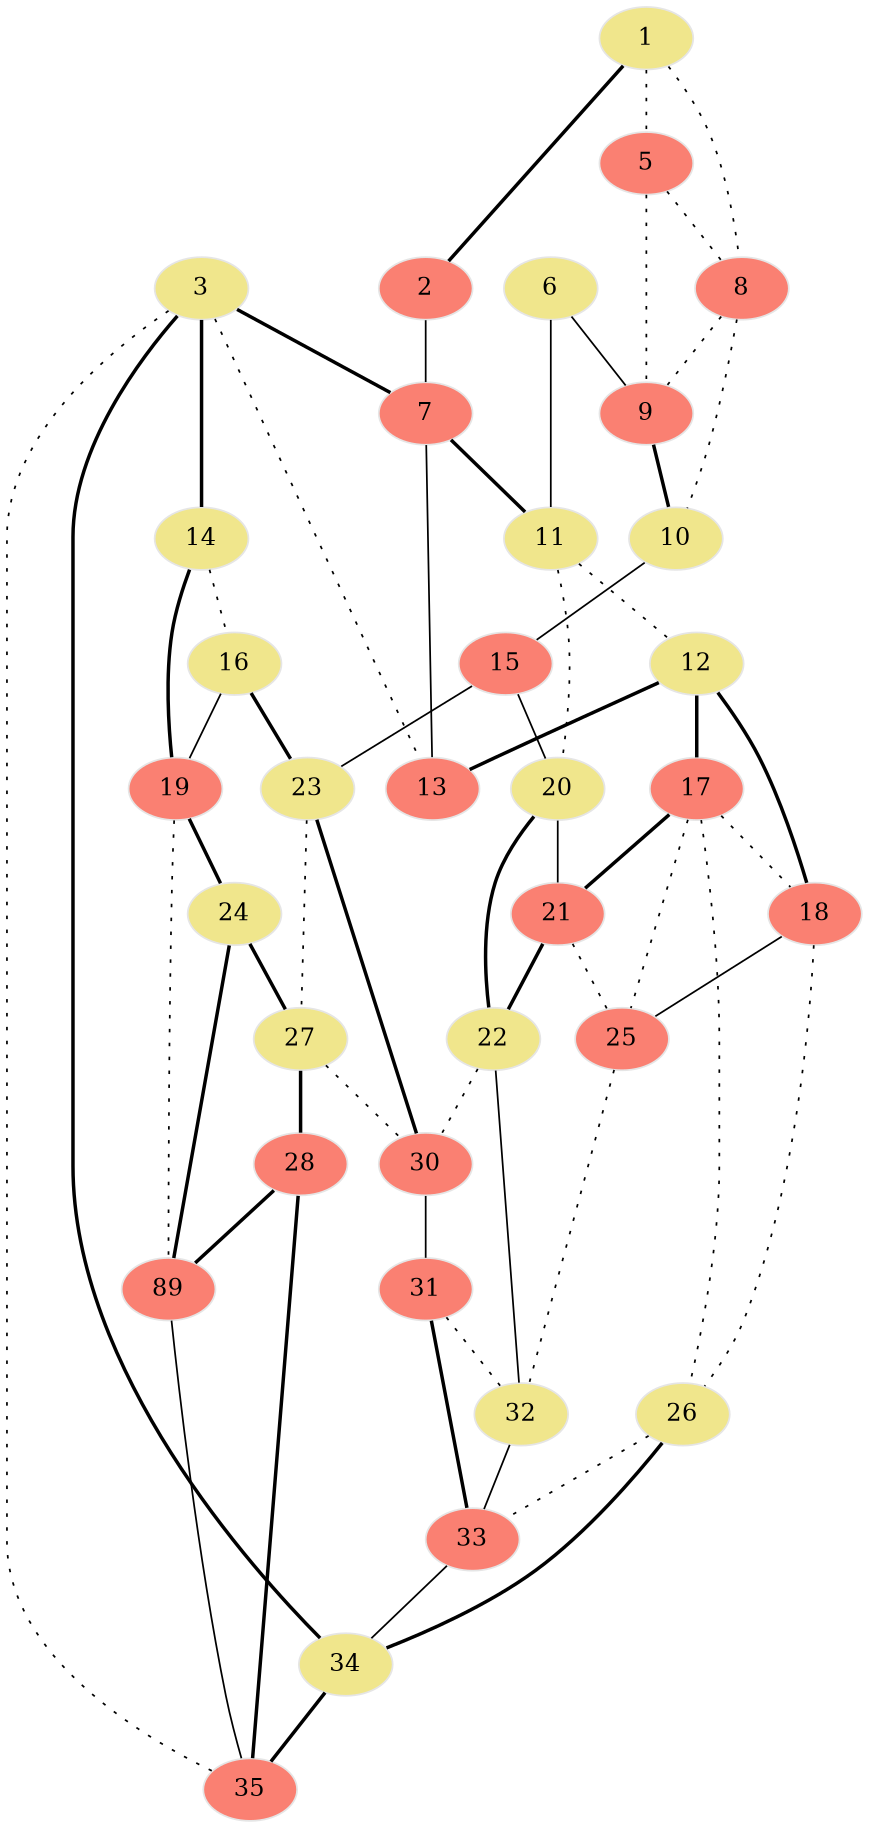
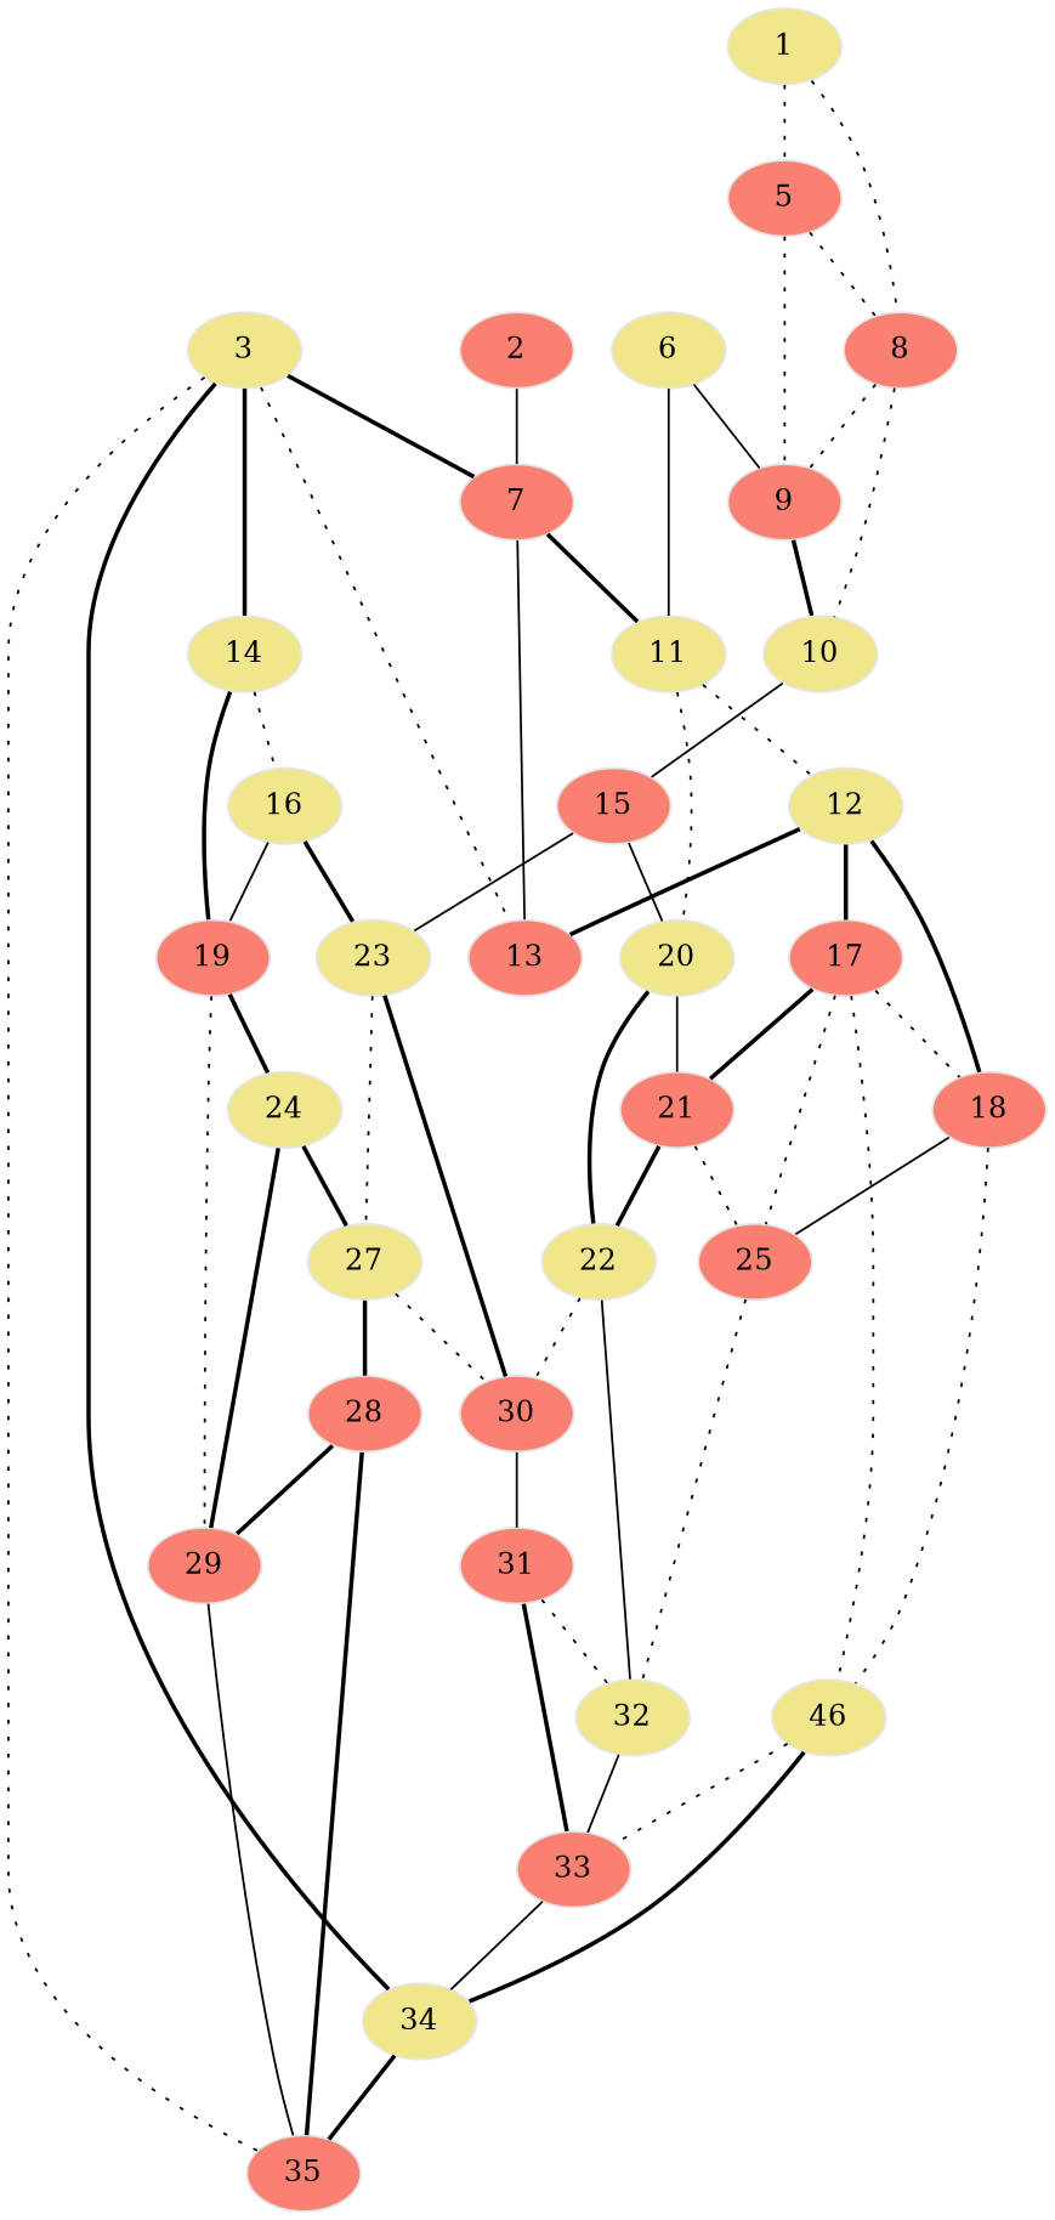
  graph {
    node [color=gray90 fillcolor=salmon style=filled]
    edge [style=bold weight=1.0]
    1 [fillcolor=khaki]
    2
    5
    8
    7
    9
    10 [fillcolor=khaki]
    13
    11 [fillcolor=khaki]
    3 [fillcolor=khaki]
    14 [fillcolor=khaki]
    34 [fillcolor=khaki]
    35
    16 [fillcolor=khaki]
    19
    15
    6 [fillcolor=khaki]
    12 [fillcolor=khaki]
    20 [fillcolor=khaki]
    23 [fillcolor=khaki]
    17
    18
    21
    22 [fillcolor=khaki]
-   26 [fillcolor=khaki]
+   26 [fillcolor=khaki label=46]
    25
    33
    24 [fillcolor=khaki]
-   29 [label=89]
+   29
    30
    27 [fillcolor=khaki]
    32 [fillcolor=khaki]
    31
    28
-   1 -- 2
    1 -- 5 [style=dotted]
    1 -- 8 [style=dotted]
    2 -- 7 [style=solid weight=2.0]
    5 -- 8 [style=dotted]
    5 -- 9 [style=dotted]
    8 -- 9 [style=dotted]
    8 -- 10 [style=dotted]
    7 -- 13 [style=solid]
    7 -- 11
    9 -- 10
    10 -- 15 [style=solid]
    11 -- 12 [style=dotted]
    11 -- 20 [style=dotted]
    3 -- 7
    3 -- 13 [style=dotted]
    3 -- 14
    3 -- 34
    3 -- 35 [style=dotted]
    14 -- 16 [style=dotted]
    14 -- 19
    34 -- 35 [weight=2.0]
    16 -- 19 [style=solid]
    16 -- 23
    19 -- 24
    19 -- 29 [style=dotted]
    15 -- 20 [style=solid]
    15 -- 23 [style=solid]
    6 -- 9 [style=solid]
    6 -- 11 [style=solid]
    12 -- 13
    12 -- 17
    12 -- 18
    20 -- 21 [style=solid]
    20 -- 22
    23 -- 30
    23 -- 27 [style=dotted]
    17 -- 18 [style=dotted]
    17 -- 21
    17 -- 26 [style=dotted]
    17 -- 25 [style=dotted]
    18 -- 26 [style=dotted]
    18 -- 25 [style=solid]
    21 -- 22
    21 -- 25 [style=dotted]
    22 -- 30 [style=dotted]
    22 -- 32 [style=solid]
    26 -- 34
    26 -- 33 [style=dotted]
    25 -- 32 [style=dotted]
    33 -- 34 [style=solid]
    24 -- 29
    24 -- 27
    29 -- 35 [style=solid]
    30 -- 31 [style=solid]
    27 -- 30 [style=dotted]
    27 -- 28
    32 -- 33 [style=solid]
    31 -- 33
    31 -- 32 [style=dotted]
    28 -- 35
    28 -- 29
  }
